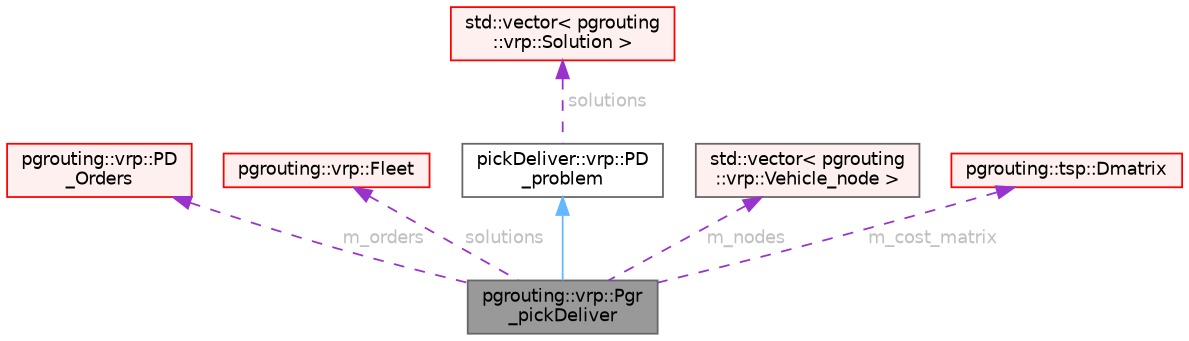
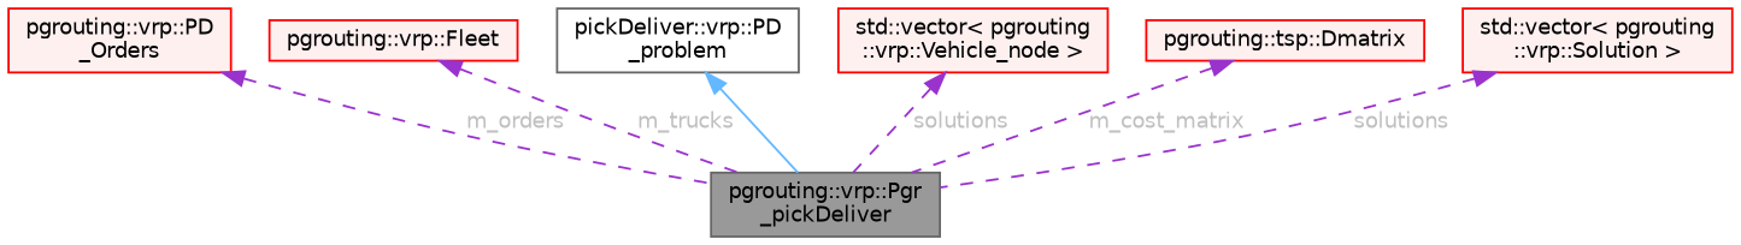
  digraph {
    rankdir=TB
    node [color=red fillcolor="#FFF0F0" fontname=Helvetica fontsize=10 shape=box style=filled]
    edge [color=darkorchid3 dir=back fontcolor=grey fontname=Helvetica fontsize=10 labelfontname=Helvetica labelfontsize=10 style=dashed]
    n1 [color=gray40 fillcolor=grey60 fontcolor=black height=0.2 label="pgrouting::vrp::Pgr\l_pickDeliver" width=0.4]
    n2 [height=0.2 label="pgrouting::vrp::PD\l_Orders" width=0.4]
    n3 [height=0.2 label="pgrouting::vrp::Fleet" width=0.4]
    n4 [color=gray40 fillcolor=white height=0.2 label="pickDeliver::vrp::PD\l_problem" width=0.4]
-   n5 [color=gray40 height=0.2 label="std::vector\< pgrouting\l::vrp::Vehicle_node \>" width=0.4]
+   n5 [height=0.2 label="std::vector\< pgrouting\l::vrp::Vehicle_node \>" width=0.4]
    n6 [height=0.2 label="pgrouting::tsp::Dmatrix" width=0.4]
    n7 [height=0.2 label="std::vector\< pgrouting\l::vrp::Solution \>" width=0.4]
    n2 -> n1 [label=" m_orders"]
-   n3 -> n1 [label=" solutions"]
+   n3 -> n1 [label=" m_trucks"]
    n4 -> n1 [color=steelblue1 style=solid fontcolor=""]
-   n5 -> n1 [label=" m_nodes"]
+   n5 -> n1 [label=" solutions"]
    n6 -> n1 [label=" m_cost_matrix"]
-   n7 -> n4 [label=" solutions"]
+   n7 -> n1 [label=" solutions"]
  }
